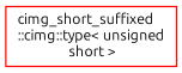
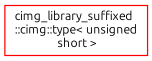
  digraph {
    rankdir=LR
    fontname=Ubuntu
-   n1 [color=red fillcolor=white fontname=Ubuntu fontsize=10 height=0.2 label="cimg_short_suffixed\l::cimg::type\< unsigned\l short \>" shape=record style=filled width=0.4]
+   n1 [color=red fillcolor=white fontname=Ubuntu fontsize=10 height=0.2 label="cimg_library_suffixed\l::cimg::type\< unsigned\l short \>" shape=record style=filled width=0.4]
  }
